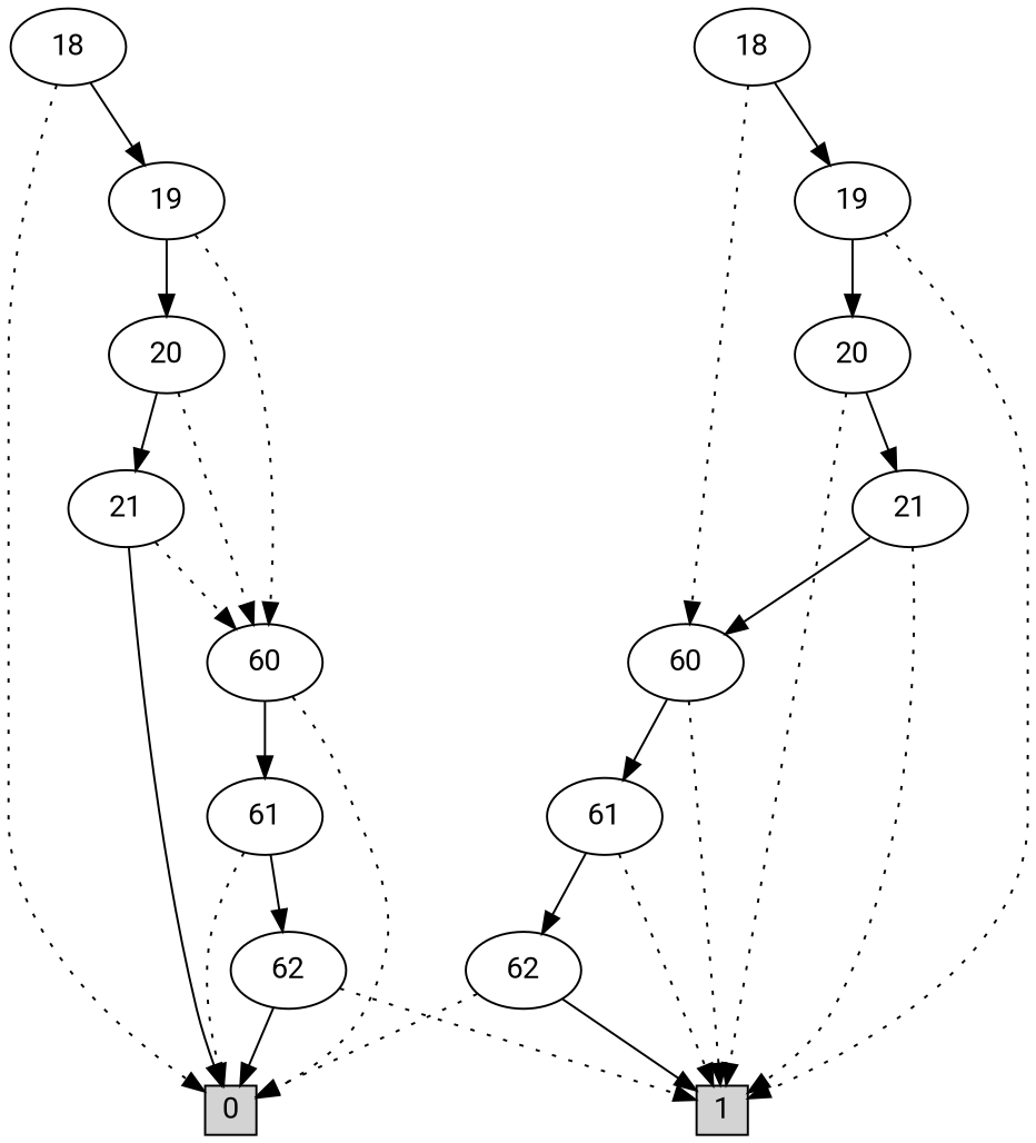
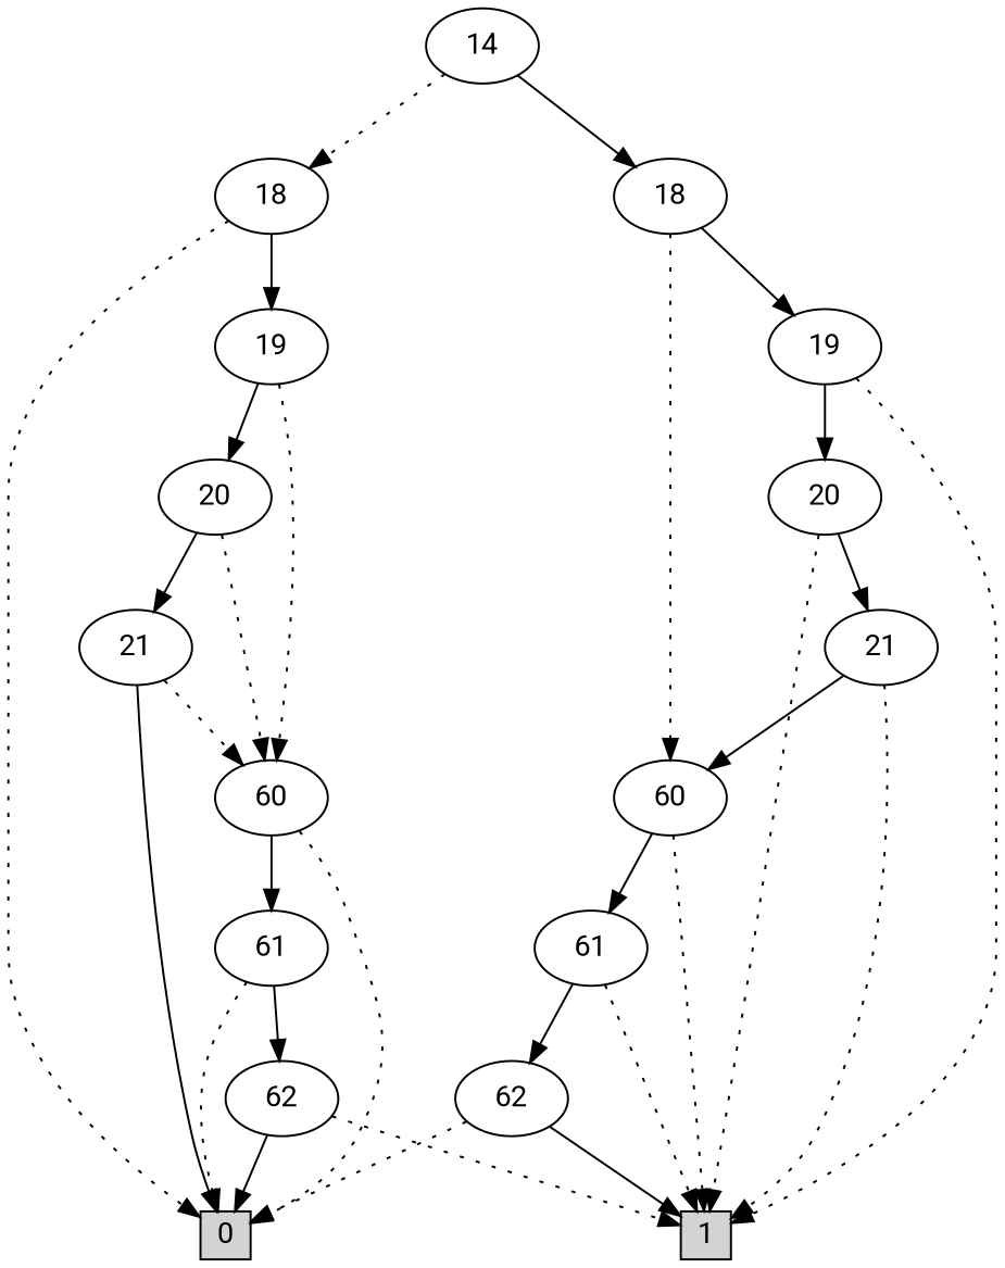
  digraph {
    fontname=Roboto
    node [fontname=Roboto]
    edge [style=dotted fontname=Roboto]
    n1 [height=0.3 label=0 shape=box style=filled width=0.3]
    n2 [height=0.3 label=1 shape=box style=filled width=0.3]
+   n3 [label=14]
    n4 [label=18]
    n5 [label=18]
    n6 [label=19]
    n7 [label=60]
    n8 [label=19]
    n9 [label=60]
    n10 [label=20]
    n11 [label=61]
    n12 [label=21]
    n13 [label=62]
    n14 [label=61]
    n15 [label=20]
    n16 [label=62]
    n17 [label=21]
+   n3 -> n4
+   n3 -> n5 [style=filled]
    n4 -> n1
    n4 -> n6 [style=filled]
    n5 -> n7
    n5 -> n8 [style=filled]
    n6 -> n9
    n6 -> n10 [style=filled]
    n7 -> n2
    n7 -> n14 [style=filled]
    n8 -> n2
    n8 -> n15 [style=filled]
    n9 -> n1
    n9 -> n11 [style=filled]
    n10 -> n9
    n10 -> n12 [style=filled]
    n11 -> n1
    n11 -> n13 [style=filled]
    n12 -> n1 [style=filled]
    n12 -> n9
    n13 -> n1 [style=filled]
    n13 -> n2
    n14 -> n2
    n14 -> n16 [style=filled]
    n15 -> n2
    n15 -> n17 [style=filled]
    n16 -> n1
    n16 -> n2 [style=filled]
    n17 -> n2
    n17 -> n7 [style=filled]
  }
